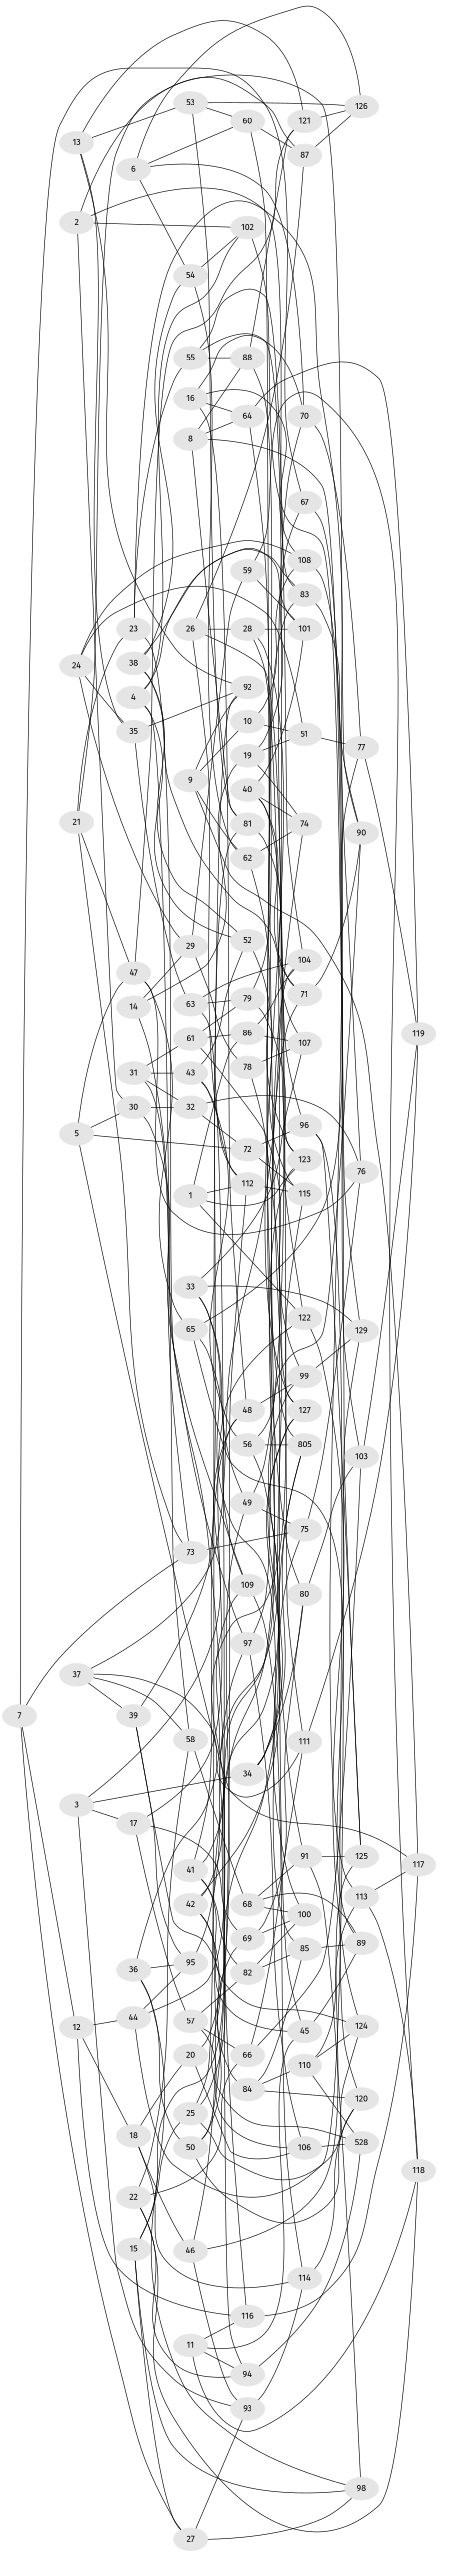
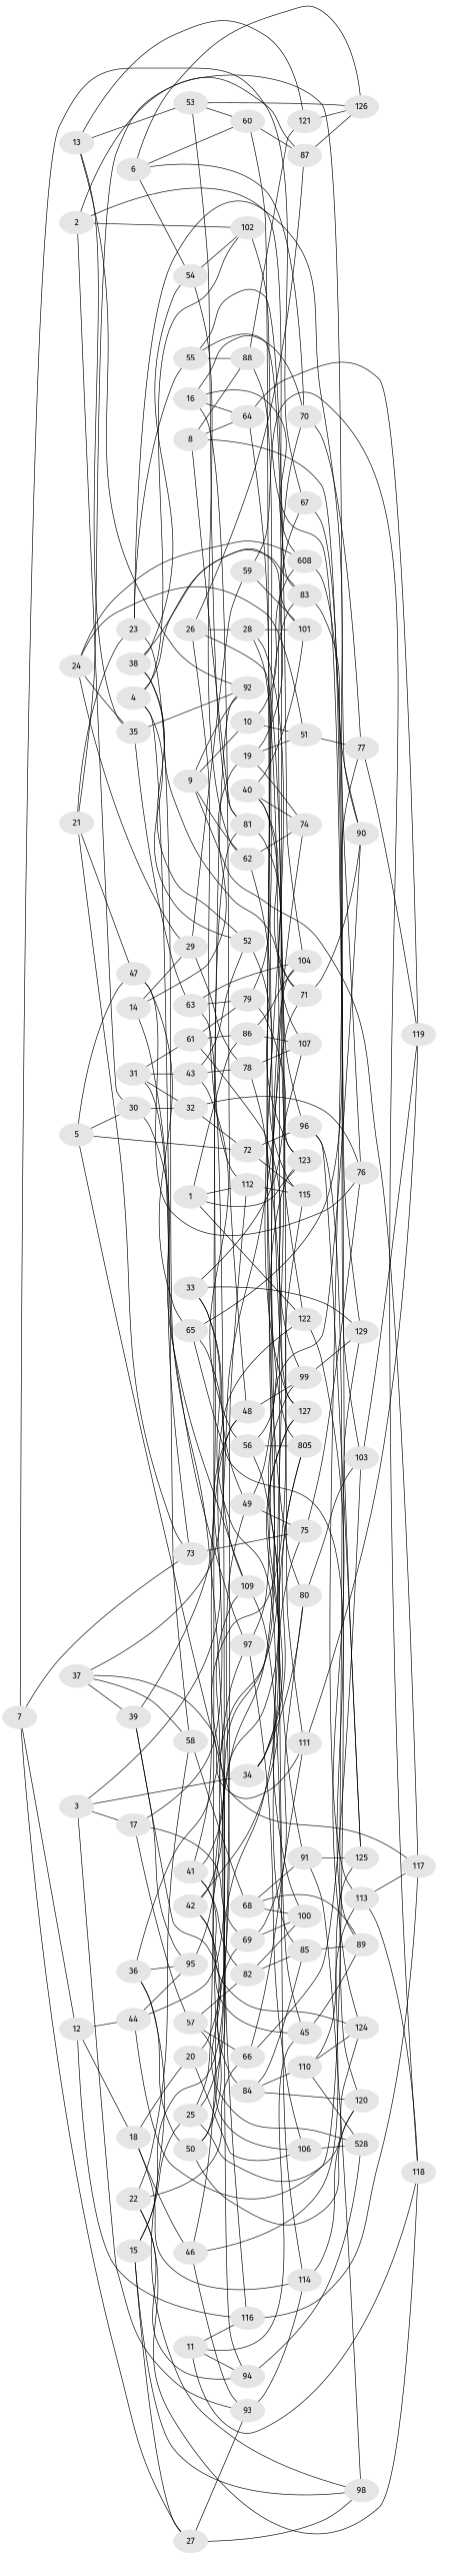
  graph {
    fontname="Fira Sans"
    rankdir=LR
    node [color=gray90 fontname="Fira Sans" style=filled]
    edge [fontname="Fira Sans"]
    1
    86
    112
    122
    123
    107
    104
    115
    124
    2
    30
    83
    87
    102
    32
    109
    90
    126
    125
    3
    17
    34
    48
    93
    57
    69
    127
    n28 [label=805]
    80
    99
    114
    4
    52
    58
    68
    5
    47
    72
    117
    121
    65
    76
    96
    6
    54
    60
    70
    62
    77
    7
    12
    27
    67
    73
    116
    18
    44
    98
    103
    75
    8
    64
    81
    88
    129
    119
    9
    10
    92
    51
-   108
+   108 [label=608]
    74
    20
    49
    106
    113
    11
    45
    94
    118
    89
    n82 [label=528]
    46
    95
    13
    35
    53
    63
    14
    19
    29
    59
    78
    15
    25
    16
    66
    82
    100
    71
    120
    21
    23
    55
    22
    111
    24
    26
    28
    101
    91
    31
    43
    61
    97
    56
    79
    33
    85
    36
    50
    37
    39
    38
    40
    41
    42
    84
    110
    1 -- 86
    1 -- 112
    1 -- 122
    1 -- 123
    86 -- 107
    86 -- 104
    112 -- 115
    122 -- 124
    2 -- 30
    2 -- 83
    2 -- 87
    2 -- 102
    30 -- 32
    30 -- 109
    83 -- 90
    87 -- 126
    102 -- 125
    32 -- 72
    32 -- 76
    109 -- 114
    3 -- 17
    3 -- 34
    3 -- 48
    3 -- 93
    17 -- 122
    17 -- 57
    17 -- 69
    34 -- 127
    34 -- n28
    34 -- 80
    48 -- 99
    93 -- 114
    57 -- 106
    57 -- 66
    57 -- 82
    69 -- 80
    69 -- 100
    80 -- 103
    99 -- 129
    114 -- 120
    4 -- 83
    4 -- 102
    4 -- 52
    4 -- 58
    52 -- 115
    58 -- 68
    68 -- 89
    68 -- 100
    68 -- 91
    5 -- 30
    5 -- 47
    5 -- 72
    5 -- 117
-   47 -- 121
    47 -- 65
    47 -- 76
    72 -- 115
    72 -- 96
    121 -- 126
    65 -- 109
    65 -- 77
    65 -- 89
    96 -- 125
    96 -- 120
    6 -- 126
    6 -- 54
    6 -- 60
    6 -- 70
    54 -- 102
    54 -- 62
    60 -- 87
    60 -- 127
    70 -- 77
    62 -- 123
    62 -- 74
    77 -- 119
    7 -- 12
    7 -- 27
    7 -- 67
    7 -- 73
    12 -- 116
    12 -- 18
    12 -- 44
    27 -- 93
    27 -- 98
    67 -- 103
    73 -- 75
    116 -- 117
    18 -- 114
    18 -- 20
    18 -- 46
    44 -- 123
    44 -- 129
    44 -- 95
    103 -- 119
    75 -- 76
    8 -- 64
    8 -- 81
    8 -- 88
    8 -- 129
    64 -- 80
    64 -- 119
    81 -- 107
    88 -- n28
    88 -- 121
    9 -- 117
    9 -- 62
    9 -- 10
    9 -- 92
    10 -- 51
    10 -- 108
    51 -- 77
    108 -- 113
    20 -- 49
    20 -- 106
    49 -- 70
    49 -- 75
    106 -- n82
    113 -- 117
    113 -- 118
    11 -- 116
    11 -- 45
    11 -- 94
    11 -- 118
    45 -- 89
    94 -- n82
    46 -- 125
    46 -- 93
    46 -- 71
    95 -- 97
    13 -- 121
    13 -- 92
    13 -- 35
    13 -- 53
    35 -- 92
    35 -- 63
    53 -- 126
    53 -- 60
    53 -- 81
    63 -- 104
    63 -- 94
    63 -- 79
    14 -- 73
    14 -- 19
    14 -- 29
    19 -- 67
    19 -- 51
    19 -- 74
    29 -- 59
    29 -- 78
    59 -- 118
    59 -- 101
    78 -- 107
    78 -- 91
    15 -- 127
    15 -- 27
    15 -- 98
    15 -- 25
    25 -- 124
    25 -- n28
    25 -- 92
    16 -- 48
    16 -- 70
    16 -- 64
    16 -- 108
    66 -- 103
    66 -- 111
    82 -- 100
    82 -- 85
    71 -- 90
    21 -- 90
    21 -- 47
    21 -- 73
    21 -- 23
    23 -- 76
    23 -- 116
    23 -- 55
    55 -- 123
    55 -- 104
    55 -- 88
    22 -- 58
    22 -- 94
    22 -- 118
    22 -- 66
    111 -- 119
    24 -- 51
    24 -- 108
    24 -- 35
    24 -- 29
    26 -- 112
    26 -- 87
    26 -- 111
    26 -- 28
    28 -- 127
    28 -- 45
    28 -- 101
    91 -- 125
    91 -- 98
    31 -- 32
    31 -- 43
    31 -- 61
    31 -- 97
    43 -- 52
-   43 -- 112
+   43 -- 78
    43 -- 56
    61 -- 86
    61 -- 99
    61 -- 79
    97 -- 104
    97 -- 106
    56 -- 90
    56 -- n28
    56 -- 100
    79 -- 122
    79 -- 83
    33 -- 107
    33 -- 129
    33 -- 49
    33 -- 85
    85 -- 89
    36 -- 109
    36 -- 98
    36 -- 95
    36 -- 50
    50 -- 112
    50 -- 69
    50 -- 120
    37 -- 58
    37 -- 74
    37 -- 111
    37 -- 39
    39 -- 81
    39 -- n82
    39 -- 95
    38 -- 52
    38 -- 54
    38 -- 71
    38 -- 101
    40 -- 96
    40 -- 74
    40 -- 71
    40 -- 101
    41 -- 115
    41 -- 124
    41 -- 48
    41 -- 82
    42 -- 99
    42 -- 75
    42 -- 45
    42 -- 84
    84 -- 120
    84 -- 85
    84 -- 110
    110 -- 124
    110 -- 113
    110 -- n82
  }
